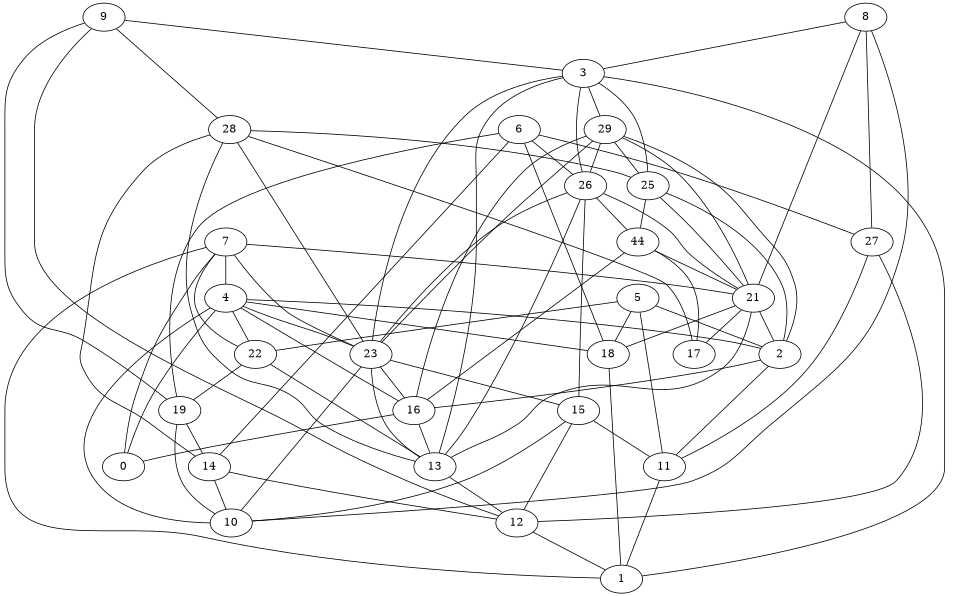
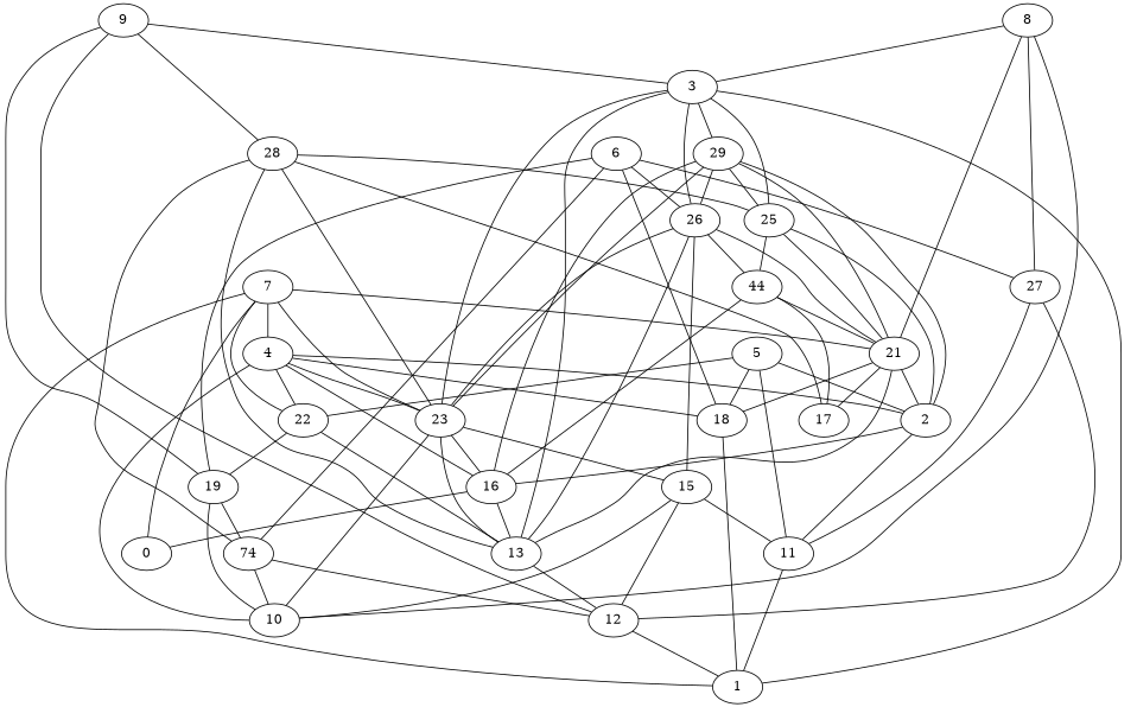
  digraph {
    edge [color=black dir=none]
    8
    10
    21
    27
    3
    13
    17
    18
    2
    11
    12
    1
    n13 [label=44]
    16
    0
    19
-   14
+   14 [label=74]
    6
    26
    23
    15
    25
    29
    28
    22
    9
    5
    7
    4
    subgraph sub_1 {
      8
      10
      21
      27
      3
      13
      17
      18
      2
      11
      12
      1
      n13
      16
      0
      19
      14
      6
      26
      23
      15
      25
      29
      28
      22
      9
      5
      7
      4
    }
    8 -> 10
    8 -> 21
    8 -> 27
    8 -> 3
    21 -> 13
    21 -> 17
    21 -> 18
    21 -> 2
    27 -> 11
    27 -> 12
    3 -> 13
    3 -> 1
    3 -> 26
    3 -> 23
    3 -> 25
    3 -> 29
    13 -> 12
    18 -> 1
    2 -> 11
    2 -> 16
    11 -> 1
    12 -> 1
    n13 -> 21
    n13 -> 17
    n13 -> 16
    16 -> 13
    16 -> 0
    19 -> 10
    19 -> 14
    14 -> 10
    14 -> 12
    6 -> 27
    6 -> 18
    6 -> 19
    6 -> 14
    6 -> 26
    26 -> 21
    26 -> 13
    26 -> n13
    26 -> 23
    26 -> 15
    23 -> 10
    23 -> 13
    23 -> 16
    23 -> 15
    15 -> 10
    15 -> 11
    15 -> 12
    25 -> 21
    25 -> 2
    25 -> n13
    29 -> 21
    29 -> 2
    29 -> 16
    29 -> 26
    29 -> 23
    29 -> 25
    28 -> 13
    28 -> 17
    28 -> 14
    28 -> 23
    28 -> 25
    22 -> 13
    22 -> 19
    9 -> 3
    9 -> 12
    9 -> 19
    9 -> 28
    5 -> 18
    5 -> 2
    5 -> 11
    5 -> 22
    7 -> 21
    7 -> 1
    7 -> 0
    7 -> 23
    7 -> 22
    7 -> 4
    4 -> 10
    4 -> 18
    4 -> 2
    4 -> 16
-   4 -> 0
    4 -> 23
    4 -> 22
  }
